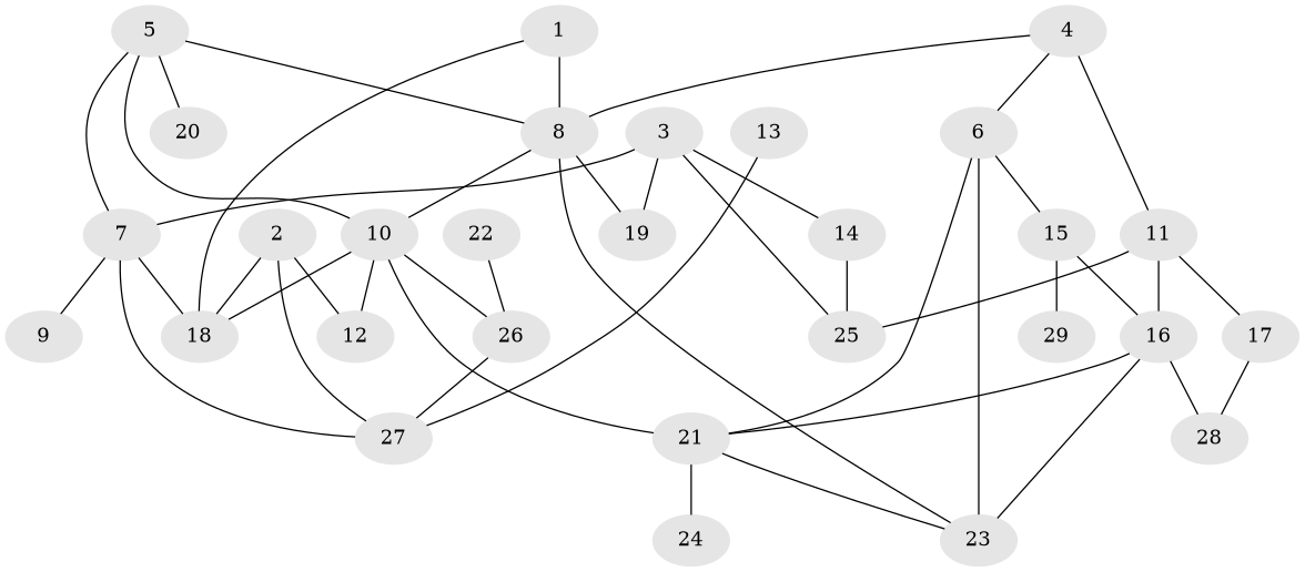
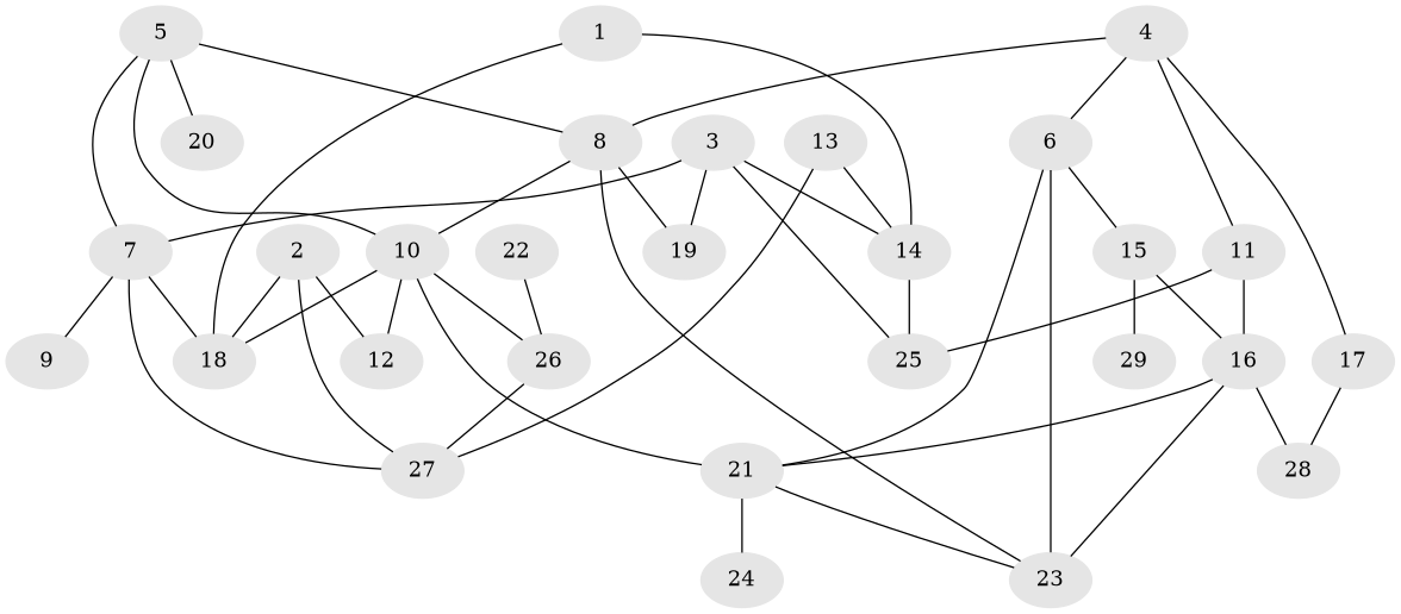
  graph {
    node [color=gray90 style=filled]
    edge [weight=1.0]
    1
    8
    18
    19
    10
    23
    2
    12
    27
    3
    7
    14
    25
    9
    4
    6
    11
    17
    15
    21
    16
    28
    5
    20
    26
    29
    24
    22
    13
-   1 -- 8
+   1 -- 14
    1 -- 18
    8 -- 19
    8 -- 10
    8 -- 23
    10 -- 18
    10 -- 12
    10 -- 21
    10 -- 26
    2 -- 18
    2 -- 12
    2 -- 27
    3 -- 19
    3 -- 7
    3 -- 14
    3 -- 25
    7 -- 18
    7 -- 27
    7 -- 9
    14 -- 25
    4 -- 8
    4 -- 6
    4 -- 11
-   11 -- 17
+   4 -- 17
    6 -- 23 [weight=2.0]
    6 -- 15
    6 -- 21
    11 -- 25
    11 -- 16
    17 -- 28
    15 -- 16
    15 -- 29
    21 -- 23
    21 -- 24
    16 -- 23
    16 -- 21
    16 -- 28
    5 -- 8
    5 -- 10
    5 -- 7
    5 -- 20
    26 -- 27
    22 -- 26
    13 -- 27
+   13 -- 14
  }
